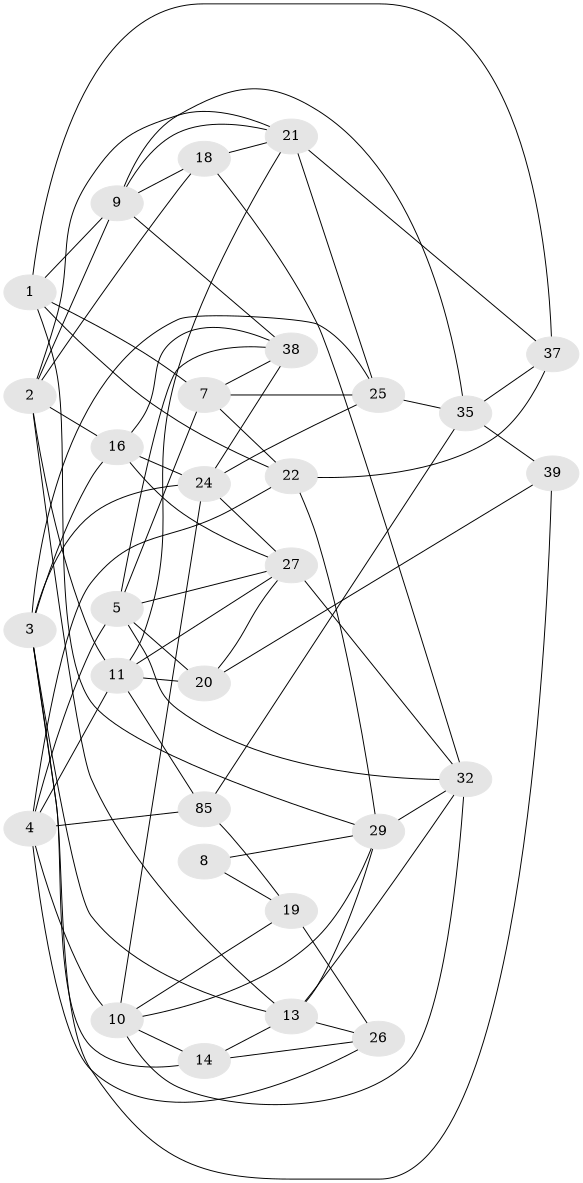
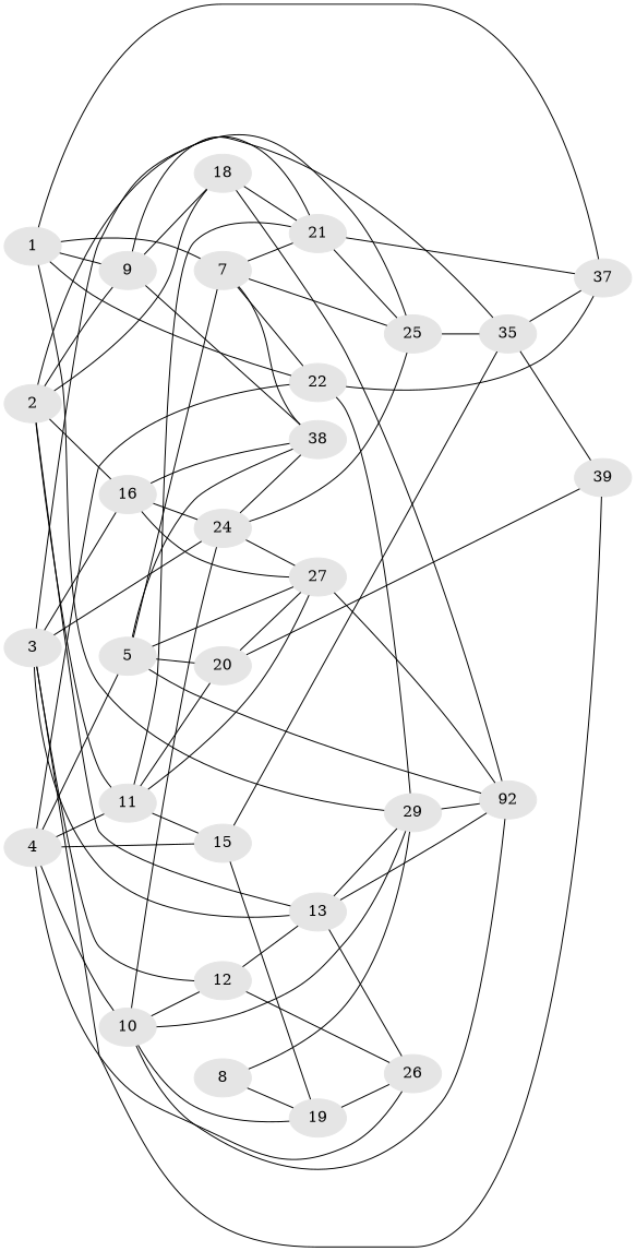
  graph {
    rankdir=LR
    node [color=gray90 style=filled]
    1 [super="+33"]
    7 [super="+17"]
    9 [super="+46"]
    22 [super="+43"]
    29 [super="+40"]
    37
    25 [super="+31"]
    38 [super="+47"]
    18
    21 [super="+44"]
    35 [super="+48"]
-   32 [super="+50"]
+   32 [super="+50" label=92]
    2 [super="+28"]
    11 [super="+14"]
    13 [super="+42"]
    16 [super="+36"]
-   15 [label=85]
+   15
    20
    27 [super="+41"]
    26
    24 [super="+34"]
    3 [super="+30"]
-   12 [label=14]
+   12
    39
    4 [super="+51"]
    5 [super="+6"]
    10 [super="+45"]
    19 [super="+23"]
    8
    1 -- 7 [weight=2]
    1 -- 9
    1 -- 22
    1 -- 29
    1 -- 37
    7 -- 22
    7 -- 25
    7 -- 38
    9 -- 38
    9 -- 18
-   9 -- 21
+   7 -- 21
    9 -- 35
    22 -- 29
    22 -- 37
    29 -- 32
    25 -- 35
    18 -- 21
    18 -- 32
    21 -- 37
    21 -- 25
    35 -- 37
    35 -- 39 [weight=2]
    2 -- 9
    2 -- 18
    2 -- 21
    2 -- 11
    2 -- 13
    2 -- 16
    11 -- 21
    11 -- 15
    11 -- 20
    11 -- 27
    13 -- 29
    13 -- 32
    13 -- 26
    16 -- 38 [weight=2]
    16 -- 27
    16 -- 24
    15 -- 35
    15 -- 19
    20 -- 27
    20 -- 39
    27 -- 32
    24 -- 25
    24 -- 38
    24 -- 27
    3 -- 25
    3 -- 13
    3 -- 16
    3 -- 24
    3 -- 12
    3 -- 39
    12 -- 13
    12 -- 26
    4 -- 22
    4 -- 11
    4 -- 15
    4 -- 26
    4 -- 5
    4 -- 10
    5 -- 7
    5 -- 38
    5 -- 32
    5 -- 20
    5 -- 27
    10 -- 29
    10 -- 32
    10 -- 24
    10 -- 12
    10 -- 19
    19 -- 26
    8 -- 29
    8 -- 19
  }
